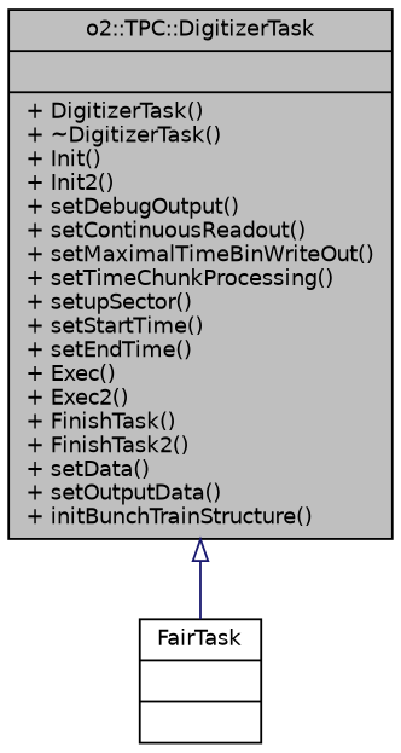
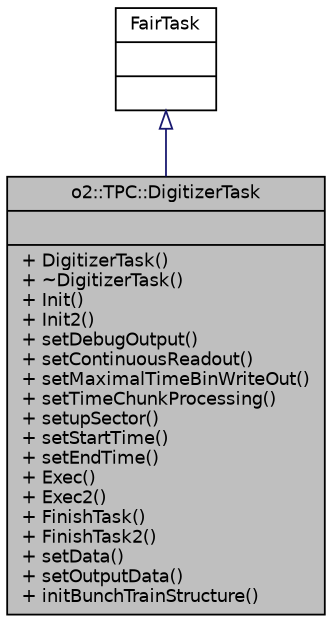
  digraph {
    node [color=black fontname=Helvetica fontsize=10 shape=record]
    n1 [fillcolor=grey75 fontcolor=black height=0.2 label="{o2::TPC::DigitizerTask\n||+ DigitizerTask()\l+ ~DigitizerTask()\l+ Init()\l+ Init2()\l+ setDebugOutput()\l+ setContinuousReadout()\l+ setMaximalTimeBinWriteOut()\l+ setTimeChunkProcessing()\l+ setupSector()\l+ setStartTime()\l+ setEndTime()\l+ Exec()\l+ Exec2()\l+ FinishTask()\l+ FinishTask2()\l+ setData()\l+ setOutputData()\l+ initBunchTrainStructure()\l}" style=filled width=0.4]
    n2 [height=0.2 label="{FairTask\n||}" width=0.4]
-   n1 -> n2 [arrowtail=onormal color=midnightblue dir=back fontname=Helvetica fontsize=10 labelfontname=Helvetica labelfontsize=10 style=solid]
+   n2 -> n1 [arrowtail=onormal color=midnightblue dir=back fontname=Helvetica fontsize=10 labelfontname=Helvetica labelfontsize=10 style=solid]
  }
